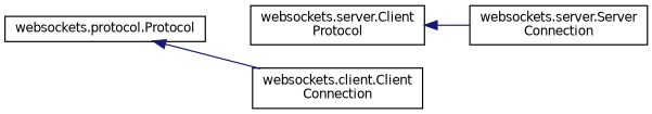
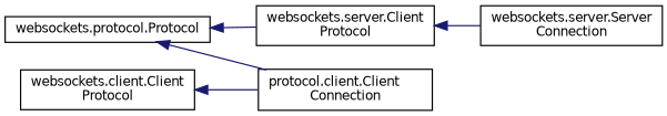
  digraph {
    rankdir=LR
    node [color=black fillcolor=white fontname=Helvetica fontsize=10 shape=record style=filled]
    edge [color=midnightblue dir=back fontname=Helvetica fontsize=10 labelfontname=Helvetica labelfontsize=10 style=solid]
    n1 [height=0.2 label="websockets.protocol.Protocol" width=0.4]
    n2 [height=0.2 label="websockets.server.Client\lProtocol" width=0.4]
-   n3 [height=0.2 label="websockets.client.Client\lConnection" width=0.4]
+   n3 [height=0.2 label="protocol.client.Client\lConnection" width=0.4]
+   n4 [height=0.2 label="websockets.client.Client\lProtocol" width=0.4]
    n5 [height=0.2 label="websockets.server.Server\lConnection" width=0.4]
+   n1 -> n2
    n1 -> n3
    n2 -> n5
+   n4 -> n3
  }
